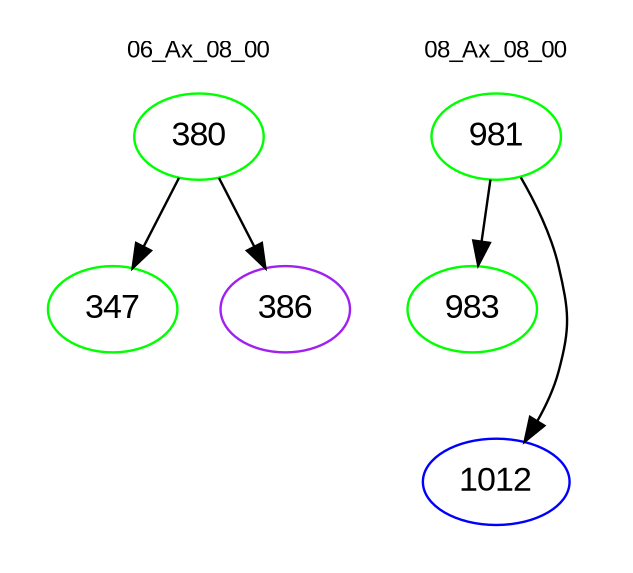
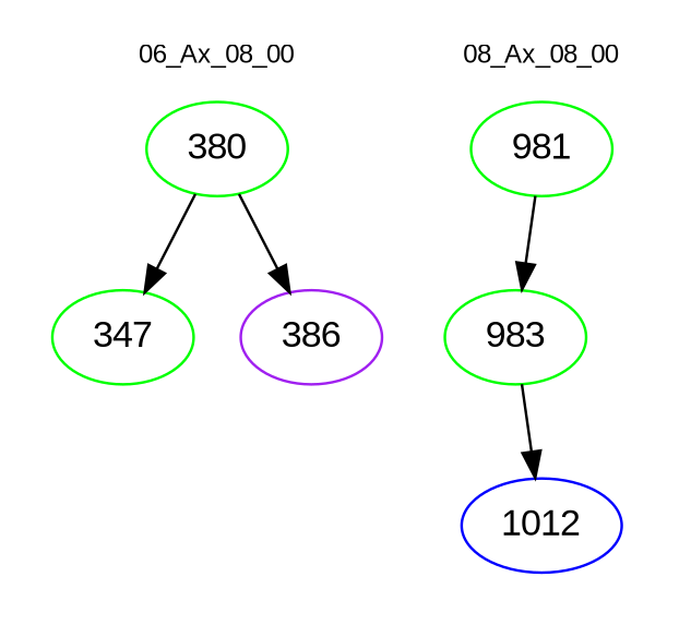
  digraph {
    fontname="Liberation Sans"
    node [color=green fontname="Liberation Sans"]
    edge [color=black fontname="Liberation Sans"]
    n1 [label=380]
    n2 [label=347]
    n3 [color=purple label=386]
    n4 [label=981]
    n5 [label=983]
    n6 [color=blue label=1012]
    subgraph cluster_1 {
      color=white
      fontsize=10
      label="06_Ax_08_00"
      n1
      n2
      n3
    }
    subgraph cluster_2 {
      color=white
      fontsize=10
      label="08_Ax_08_00"
      n4
      n5
      n6
    }
    n1 -> n2
    n1 -> n3
    n4 -> n5
-   n4 -> n6
+   n5 -> n6
  }
